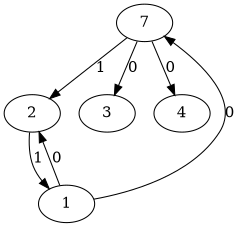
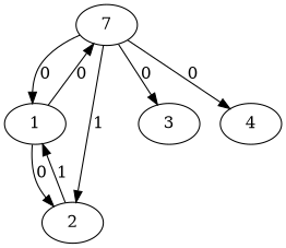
  digraph {
    n1 [label=7]
    1
    2
    3
    4
+   n1 -> 1 [label=0]
    n1 -> 2 [label=1]
    n1 -> 3 [label=0]
    n1 -> 4 [label=0]
    1 -> n1 [label=0]
    1 -> 2 [label=0]
    2 -> 1 [label=1]
  }
